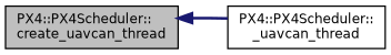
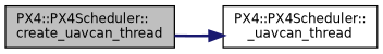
  digraph {
    rankdir=LR
    node [color=black fontname=Helvetica fontsize=10 shape=record style=filled]
    n1 [fillcolor=grey75 fontcolor=black height=0.2 label="PX4::PX4Scheduler::\lcreate_uavcan_thread" width=0.4]
    n2 [fillcolor=white height=0.2 label="PX4::PX4Scheduler::\l_uavcan_thread" width=0.4]
-   n2 -> n1 [color=midnightblue fontname=Helvetica fontsize=10 labelfontname=Helvetica labelfontsize=10 style=bold]
+   n1 -> n2 [color=midnightblue fontname=Helvetica fontsize=10 labelfontname=Helvetica labelfontsize=10 style=bold]
  }
